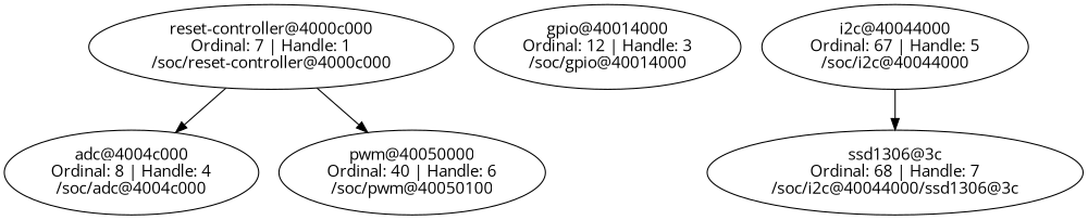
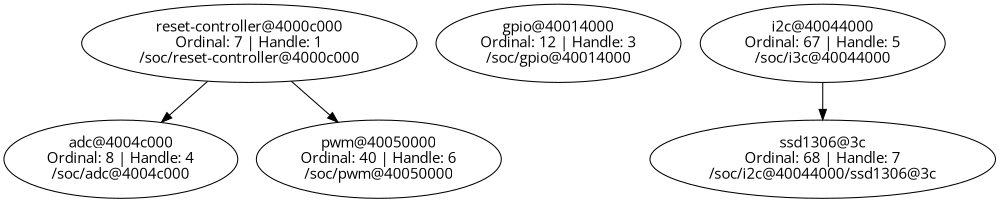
  digraph {
    fontname="Open Sans"
    node [fontname="Open Sans"]
    edge [fontname="Open Sans"]
    n1 [label="reset-controller@4000c000\nOrdinal: 7 | Handle: 1\n/soc/reset-controller@4000c000"]
    n2 [label="adc@4004c000\nOrdinal: 8 | Handle: 4\n/soc/adc@4004c000"]
-   n3 [label="pwm@40050000\nOrdinal: 40 | Handle: 6\n/soc/pwm@40050100"]
+   n3 [label="pwm@40050000\nOrdinal: 40 | Handle: 6\n/soc/pwm@40050000"]
    n4 [label="gpio@40014000\nOrdinal: 12 | Handle: 3\n/soc/gpio@40014000"]
-   n5 [label="i2c@40044000\nOrdinal: 67 | Handle: 5\n/soc/i2c@40044000"]
+   n5 [label="i2c@40044000\nOrdinal: 67 | Handle: 5\n/soc/i3c@40044000"]
    n6 [label="ssd1306@3c\nOrdinal: 68 | Handle: 7\n/soc/i2c@40044000/ssd1306@3c"]
    n1 -> n2
    n1 -> n3
    n5 -> n6
  }
